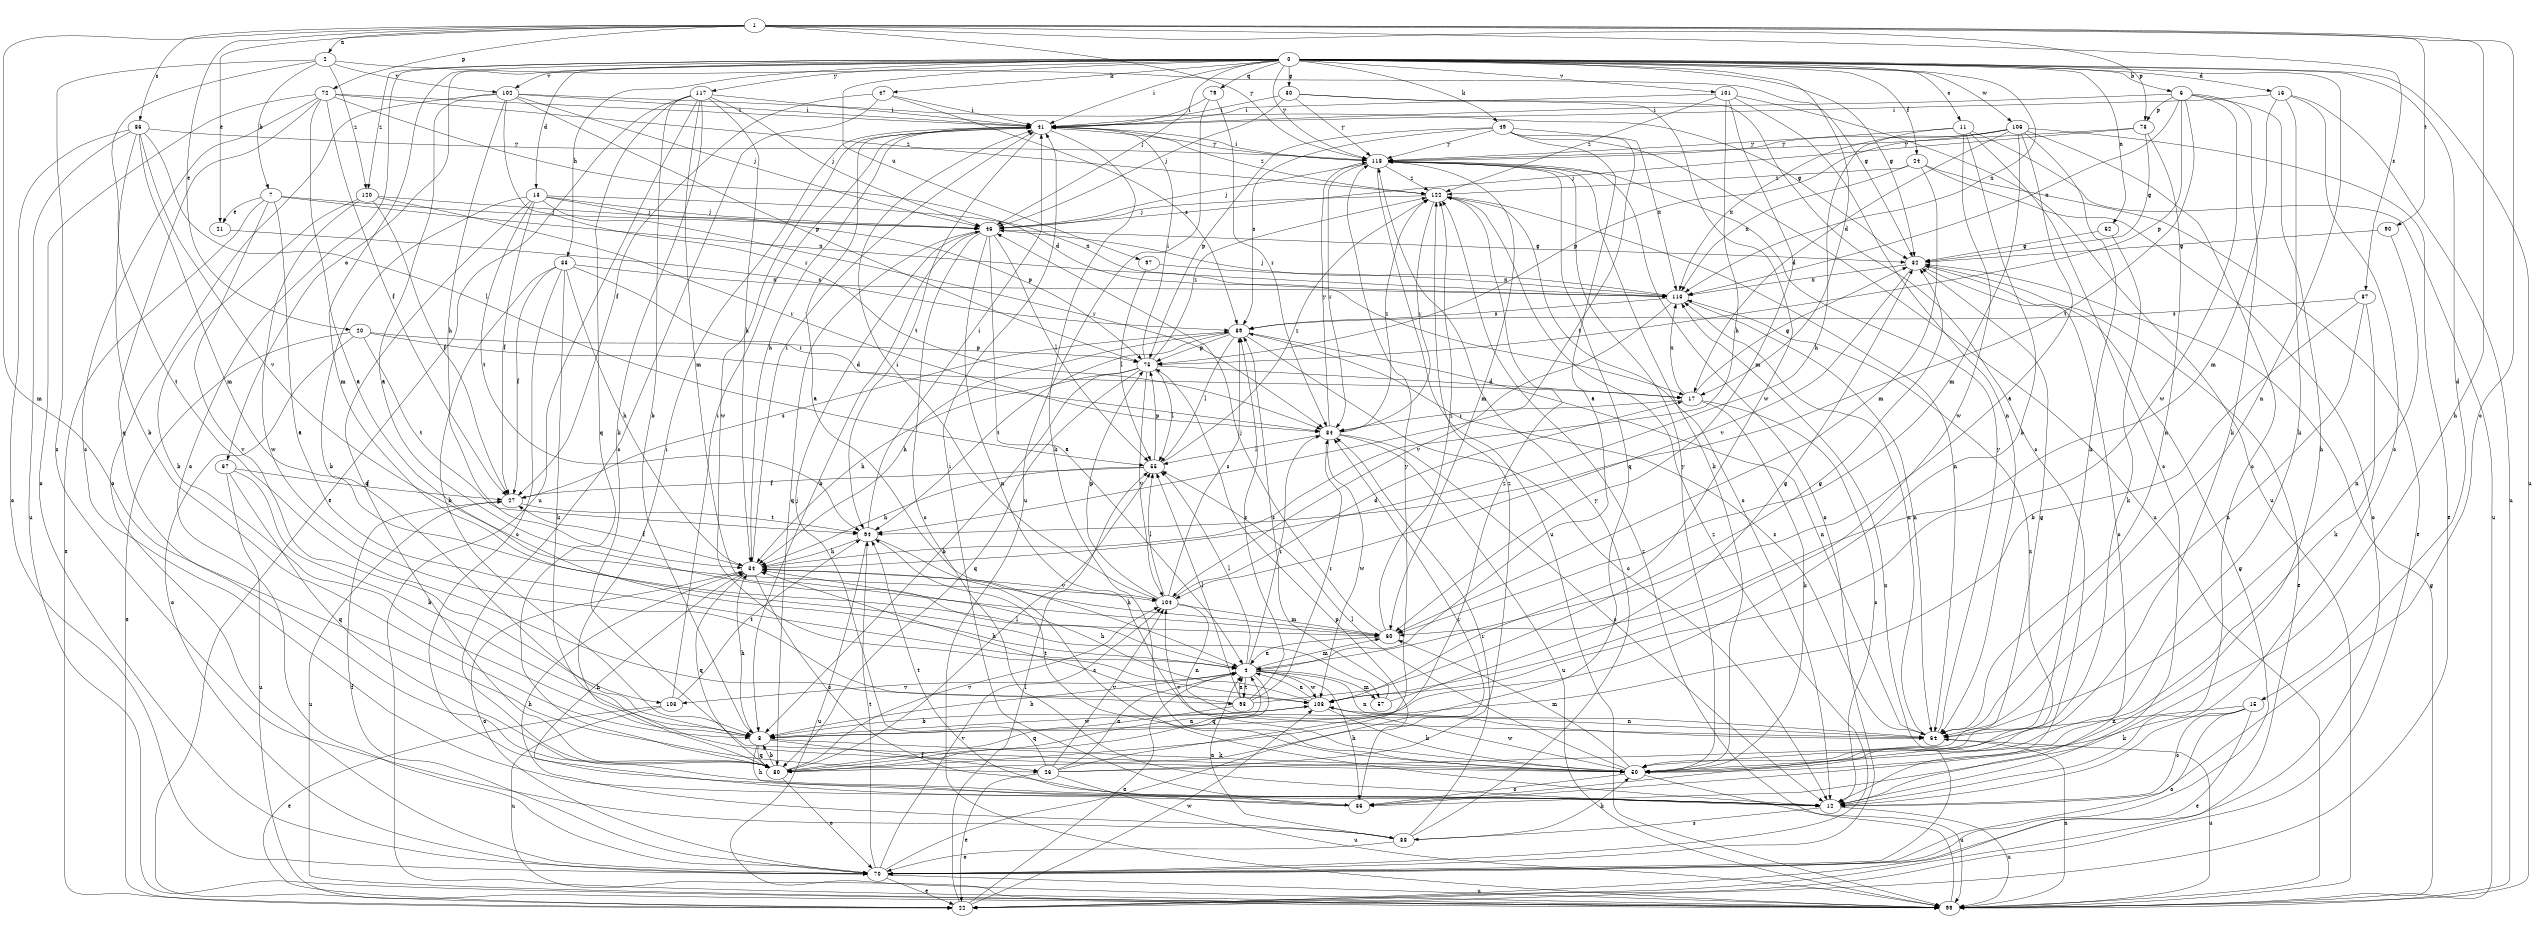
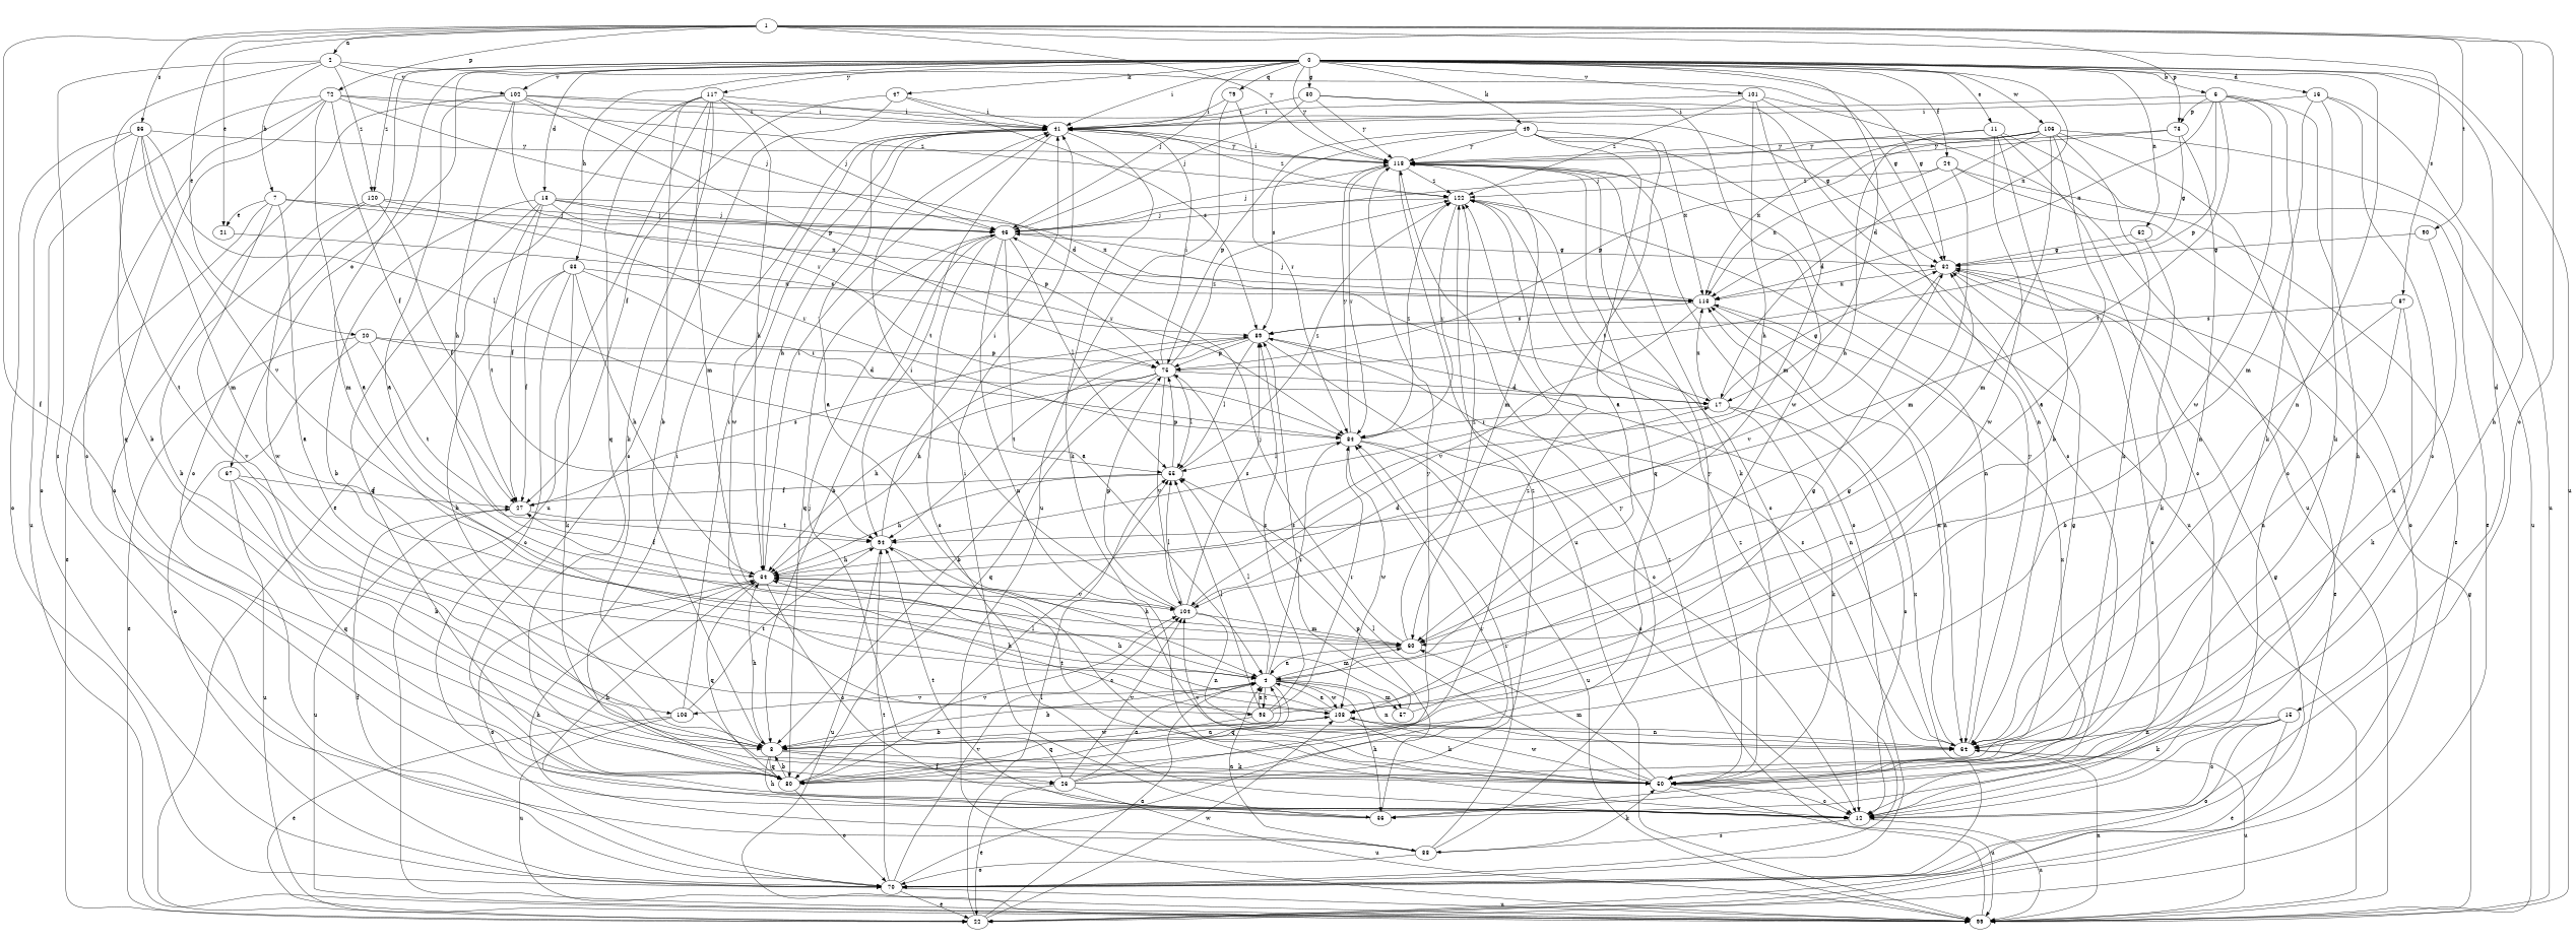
  strict digraph {
    0
    6
    11
    13
    15
    16
    17
    24
    30
    32
    33
    41
    46
    47
    49
    57
    62
    64
    67
    70
    79
-   97
    99
    101
    102
    106
    113
    117
    118
    120
    36
    73
    108
    50
    75
    94
    12
    8
    n39 [label=34]
    80
    84
    27
    22
    60
    122
    104
    4
    55
    89
    1
    2
    20
    21
    26
    72
    86
    87
    90
    7
    88
    93
    103
    0 -> 6 [label=b]
    0 -> 11 [label=c]
    0 -> 13 [label=d]
    0 -> 15 [label=d]
    0 -> 16 [label=d]
    0 -> 17 [label=d]
    0 -> 24 [label=f]
    0 -> 30 [label=g]
    0 -> 32 [label=g]
    0 -> 33 [label=h]
    0 -> 41 [label=i]
    0 -> 46 [label=j]
    0 -> 47 [label=k]
    0 -> 49 [label=k]
    0 -> 57 [label=m]
    0 -> 62 [label=n]
    0 -> 64 [label=n]
    0 -> 67 [label=o]
    0 -> 70 [label=o]
    0 -> 79 [label=q]
-   0 -> 97 [label=u]
    0 -> 99 [label=u]
    0 -> 101 [label=v]
    0 -> 102 [label=v]
    0 -> 106 [label=w]
    0 -> 113 [label=x]
    0 -> 117 [label=y]
    0 -> 118 [label=y]
    0 -> 120 [label=z]
    6 -> 41 [label=i]
    6 -> 113 [label=x]
    6 -> 36 [label=h]
    6 -> 73 [label=p]
    6 -> 108 [label=w]
    6 -> 50 [label=k]
    6 -> 75 [label=p]
    6 -> 94 [label=t]
    11 -> 99 [label=u]
    11 -> 118 [label=y]
    11 -> 108 [label=w]
    11 -> 12 [label=c]
    11 -> 8 [label=b]
    11 -> n39 [label=h]
    13 -> 46 [label=j]
    13 -> 113 [label=x]
    13 -> 75 [label=p]
    13 -> 94 [label=t]
    13 -> 8 [label=b]
    13 -> 80 [label=q]
    13 -> 84 [label=r]
    13 -> 27 [label=f]
    15 -> 64 [label=n]
    15 -> 70 [label=o]
    15 -> 50 [label=k]
    15 -> 12 [label=c]
    15 -> 22 [label=e]
    16 -> 41 [label=i]
    16 -> 99 [label=u]
    16 -> 50 [label=k]
    16 -> 12 [label=c]
    16 -> 60 [label=m]
    17 -> 32 [label=g]
    17 -> 113 [label=x]
    17 -> 50 [label=k]
    17 -> 12 [label=c]
    17 -> 84 [label=r]
    24 -> 70 [label=o]
    24 -> 113 [label=x]
    24 -> 22 [label=e]
    24 -> 60 [label=m]
    24 -> 122 [label=z]
    30 -> 41 [label=i]
    30 -> 46 [label=j]
    30 -> 118 [label=y]
    30 -> 108 [label=w]
    30 -> 12 [label=c]
    32 -> 113 [label=x]
    32 -> 12 [label=c]
    32 -> 22 [label=e]
    32 -> 104 [label=v]
    33 -> 113 [label=x]
    33 -> 50 [label=k]
    33 -> 12 [label=c]
    33 -> 8 [label=b]
    33 -> n39 [label=h]
    33 -> 84 [label=r]
    33 -> 27 [label=f]
    41 -> 118 [label=y]
    41 -> 108 [label=w]
    41 -> 50 [label=k]
    41 -> 94 [label=t]
    41 -> n39 [label=h]
    41 -> 122 [label=z]
    41 -> 4 [label=a]
    46 -> 32 [label=g]
    46 -> 64 [label=n]
    46 -> 12 [label=c]
    46 -> 8 [label=b]
    46 -> 80 [label=q]
    46 -> 4 [label=a]
    46 -> 55 [label=l]
    47 -> 41 [label=i]
    47 -> 12 [label=c]
    47 -> 27 [label=f]
    47 -> 89 [label=s]
    49 -> 99 [label=u]
    49 -> 113 [label=x]
    49 -> 118 [label=y]
    49 -> 75 [label=p]
    49 -> 94 [label=t]
    49 -> 4 [label=a]
    49 -> 89 [label=s]
    57 -> 32 [label=g]
    57 -> 89 [label=s]
    62 -> 32 [label=g]
    62 -> 50 [label=k]
    64 -> 99 [label=u]
    64 -> 113 [label=x]
    64 -> 118 [label=y]
    64 -> 89 [label=s]
    67 -> 99 [label=u]
    67 -> 8 [label=b]
    67 -> 80 [label=q]
    67 -> 27 [label=f]
    70 -> 32 [label=g]
    70 -> 99 [label=u]
    70 -> 113 [label=x]
    70 -> 75 [label=p]
    70 -> 94 [label=t]
    70 -> 27 [label=f]
    70 -> 22 [label=e]
    70 -> 122 [label=z]
    70 -> 104 [label=v]
    79 -> 41 [label=i]
    79 -> 99 [label=u]
    79 -> 84 [label=r]
-   97 -> 113 [label=x]
-   97 -> 55 [label=l]
    99 -> 32 [label=g]
    99 -> 64 [label=n]
    99 -> 122 [label=z]
    101 -> 41 [label=i]
    101 -> 64 [label=n]
    101 -> 99 [label=u]
    101 -> n39 [label=h]
    101 -> 60 [label=m]
    101 -> 122 [label=z]
    102 -> 32 [label=g]
    102 -> 41 [label=i]
    102 -> 46 [label=j]
    102 -> 70 [label=o]
    102 -> 75 [label=p]
    102 -> n39 [label=h]
    102 -> 84 [label=r]
    102 -> 4 [label=a]
    106 -> 17 [label=d]
    106 -> 113 [label=x]
    106 -> 118 [label=y]
    106 -> 50 [label=k]
    106 -> 75 [label=p]
    106 -> 12 [label=c]
    106 -> 22 [label=e]
    106 -> 60 [label=m]
    106 -> 4 [label=a]
    113 -> 46 [label=j]
    113 -> 64 [label=n]
    113 -> 104 [label=v]
    113 -> 89 [label=s]
    117 -> 41 [label=i]
    117 -> 46 [label=j]
    117 -> 99 [label=u]
    117 -> 50 [label=k]
    117 -> 8 [label=b]
    117 -> n39 [label=h]
    117 -> 80 [label=q]
    117 -> 22 [label=e]
    117 -> 60 [label=m]
    118 -> 41 [label=i]
    118 -> 46 [label=j]
    118 -> 70 [label=o]
    118 -> 99 [label=u]
    118 -> 50 [label=k]
    118 -> 80 [label=q]
    118 -> 84 [label=r]
    118 -> 60 [label=m]
    118 -> 122 [label=z]
    120 -> 46 [label=j]
    120 -> 108 [label=w]
    120 -> 8 [label=b]
    120 -> 84 [label=r]
    120 -> 27 [label=f]
    36 -> 41 [label=i]
    36 -> 113 [label=x]
    36 -> 94 [label=t]
    36 -> n39 [label=h]
    36 -> 84 [label=r]
    73 -> 32 [label=g]
    73 -> 46 [label=j]
    73 -> 64 [label=n]
    73 -> 118 [label=y]
    108 -> 64 [label=n]
    108 -> 50 [label=k]
    108 -> 8 [label=b]
    108 -> n39 [label=h]
    108 -> 4 [label=a]
    50 -> 99 [label=u]
    50 -> 118 [label=y]
    50 -> 108 [label=w]
    50 -> 94 [label=t]
-   50 -> 36 [label=c]
+   50 -> 12 [label=c]
    50 -> 60 [label=m]
    50 -> 104 [label=v]
    50 -> 55 [label=l]
    75 -> 17 [label=d]
    75 -> 41 [label=i]
    75 -> 8 [label=b]
    75 -> n39 [label=h]
    75 -> 80 [label=q]
    75 -> 122 [label=z]
    75 -> 104 [label=v]
    75 -> 55 [label=l]
    94 -> 41 [label=i]
    94 -> 99 [label=u]
    94 -> 12 [label=c]
    94 -> n39 [label=h]
    12 -> 99 [label=u]
    12 -> 88 [label=s]
    8 -> 36 [label=h]
    8 -> 108 [label=w]
    8 -> 50 [label=k]
    8 -> n39 [label=h]
    8 -> 80 [label=q]
    8 -> 26 [label=f]
    n39 -> 41 [label=i]
    n39 -> 70 [label=o]
    n39 -> 12 [label=c]
    n39 -> 80 [label=q]
    n39 -> 27 [label=f]
    n39 -> 104 [label=v]
    80 -> 41 [label=i]
    80 -> 70 [label=o]
    80 -> 8 [label=b]
    80 -> 122 [label=z]
    80 -> 104 [label=v]
    80 -> 4 [label=a]
    80 -> 55 [label=l]
    84 -> 99 [label=u]
    84 -> 118 [label=y]
    84 -> 108 [label=w]
    84 -> 12 [label=c]
    84 -> 122 [label=z]
    84 -> 55 [label=l]
    27 -> 99 [label=u]
    27 -> 94 [label=t]
    27 -> 89 [label=s]
    22 -> 108 [label=w]
    22 -> 4 [label=a]
    22 -> 55 [label=l]
    60 -> 46 [label=j]
    60 -> n39 [label=h]
    60 -> 122 [label=z]
    60 -> 4 [label=a]
    122 -> 46 [label=j]
    122 -> 64 [label=n]
    122 -> 12 [label=c]
    122 -> 84 [label=r]
    104 -> 17 [label=d]
    104 -> 41 [label=i]
    104 -> 64 [label=n]
    104 -> 75 [label=p]
    104 -> 60 [label=m]
    104 -> 55 [label=l]
    104 -> 89 [label=s]
    4 -> 57 [label=m]
    4 -> 64 [label=n]
    4 -> 36 [label=h]
    4 -> 108 [label=w]
    4 -> 8 [label=b]
    4 -> 80 [label=q]
    4 -> 84 [label=r]
    4 -> 60 [label=m]
    4 -> 55 [label=l]
    4 -> 93 [label=t]
    4 -> 103 [label=v]
    55 -> 75 [label=p]
    55 -> n39 [label=h]
    55 -> 27 [label=f]
    55 -> 122 [label=z]
    89 -> 64 [label=n]
    89 -> 75 [label=p]
    89 -> 94 [label=t]
    89 -> 12 [label=c]
    89 -> n39 [label=h]
    89 -> 55 [label=l]
    1 -> 118 [label=y]
    1 -> 36 [label=h]
    1 -> 73 [label=p]
    1 -> 12 [label=c]
    1 -> 2 [label=a]
    1 -> 20 [label=e]
    1 -> 21 [label=e]
-   1 -> 26 [label=m]
+   1 -> 26 [label=f]
    1 -> 72 [label=p]
    1 -> 86 [label=s]
    1 -> 87 [label=s]
    1 -> 90 [label=t]
    2 -> 32 [label=g]
    2 -> 102 [label=v]
    2 -> 120 [label=z]
    2 -> 7 [label=b]
    2 -> 88 [label=s]
    2 -> 93 [label=t]
    20 -> 17 [label=d]
    20 -> 70 [label=o]
    20 -> 75 [label=p]
    20 -> 94 [label=t]
    20 -> 22 [label=e]
    21 -> 89 [label=s]
    26 -> 32 [label=g]
    26 -> 46 [label=j]
    26 -> 99 [label=u]
    26 -> 118 [label=y]
    26 -> 22 [label=e]
    26 -> 122 [label=z]
    26 -> 104 [label=v]
    26 -> 4 [label=a]
    72 -> 17 [label=d]
    72 -> 41 [label=i]
    72 -> 70 [label=o]
    72 -> 12 [label=c]
    72 -> 80 [label=q]
    72 -> 27 [label=f]
    72 -> 122 [label=z]
    72 -> 4 [label=a]
    86 -> 70 [label=o]
    86 -> 99 [label=u]
    86 -> 118 [label=y]
    86 -> 8 [label=b]
    86 -> 60 [label=m]
    86 -> 104 [label=v]
    86 -> 55 [label=l]
    87 -> 64 [label=n]
    87 -> 50 [label=k]
    87 -> 8 [label=b]
    87 -> 89 [label=s]
    90 -> 32 [label=g]
    90 -> 64 [label=n]
    7 -> 46 [label=j]
    7 -> 113 [label=x]
    7 -> 22 [label=e]
    7 -> 4 [label=a]
    7 -> 21 [label=e]
    7 -> 103 [label=v]
    88 -> 70 [label=o]
    88 -> 118 [label=y]
    88 -> 50 [label=k]
    88 -> n39 [label=h]
    88 -> 84 [label=r]
    88 -> 4 [label=a]
    93 -> 32 [label=g]
    93 -> n39 [label=h]
    93 -> 80 [label=q]
    93 -> 84 [label=r]
    93 -> 4 [label=a]
    93 -> 55 [label=l]
    93 -> 89 [label=s]
    103 -> 41 [label=i]
    103 -> 99 [label=u]
    103 -> 94 [label=t]
    103 -> 22 [label=e]
  }
